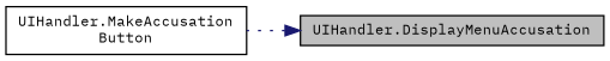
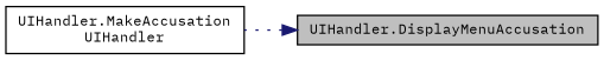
  digraph {
    rankdir=RL
    fontname="IBM Plex Mono"
    node [color=black fontname="IBM Plex Mono" fontsize=10 shape=record style=filled]
    n1 [fillcolor=grey75 fontcolor=black height=0.2 label="UIHandler.DisplayMenuAccusation" width=0.4]
-   n2 [fillcolor=white height=0.2 label="UIHandler.MakeAccusation\lButton" width=0.4]
+   n2 [fillcolor=white height=0.2 label="UIHandler.MakeAccusation\lUIHandler" width=0.4]
    n1 -> n2 [color=midnightblue dir=back fontname="IBM Plex Mono" fontsize=10 labelfontname=Helvetica labelfontsize=10 style=dotted]
  }
